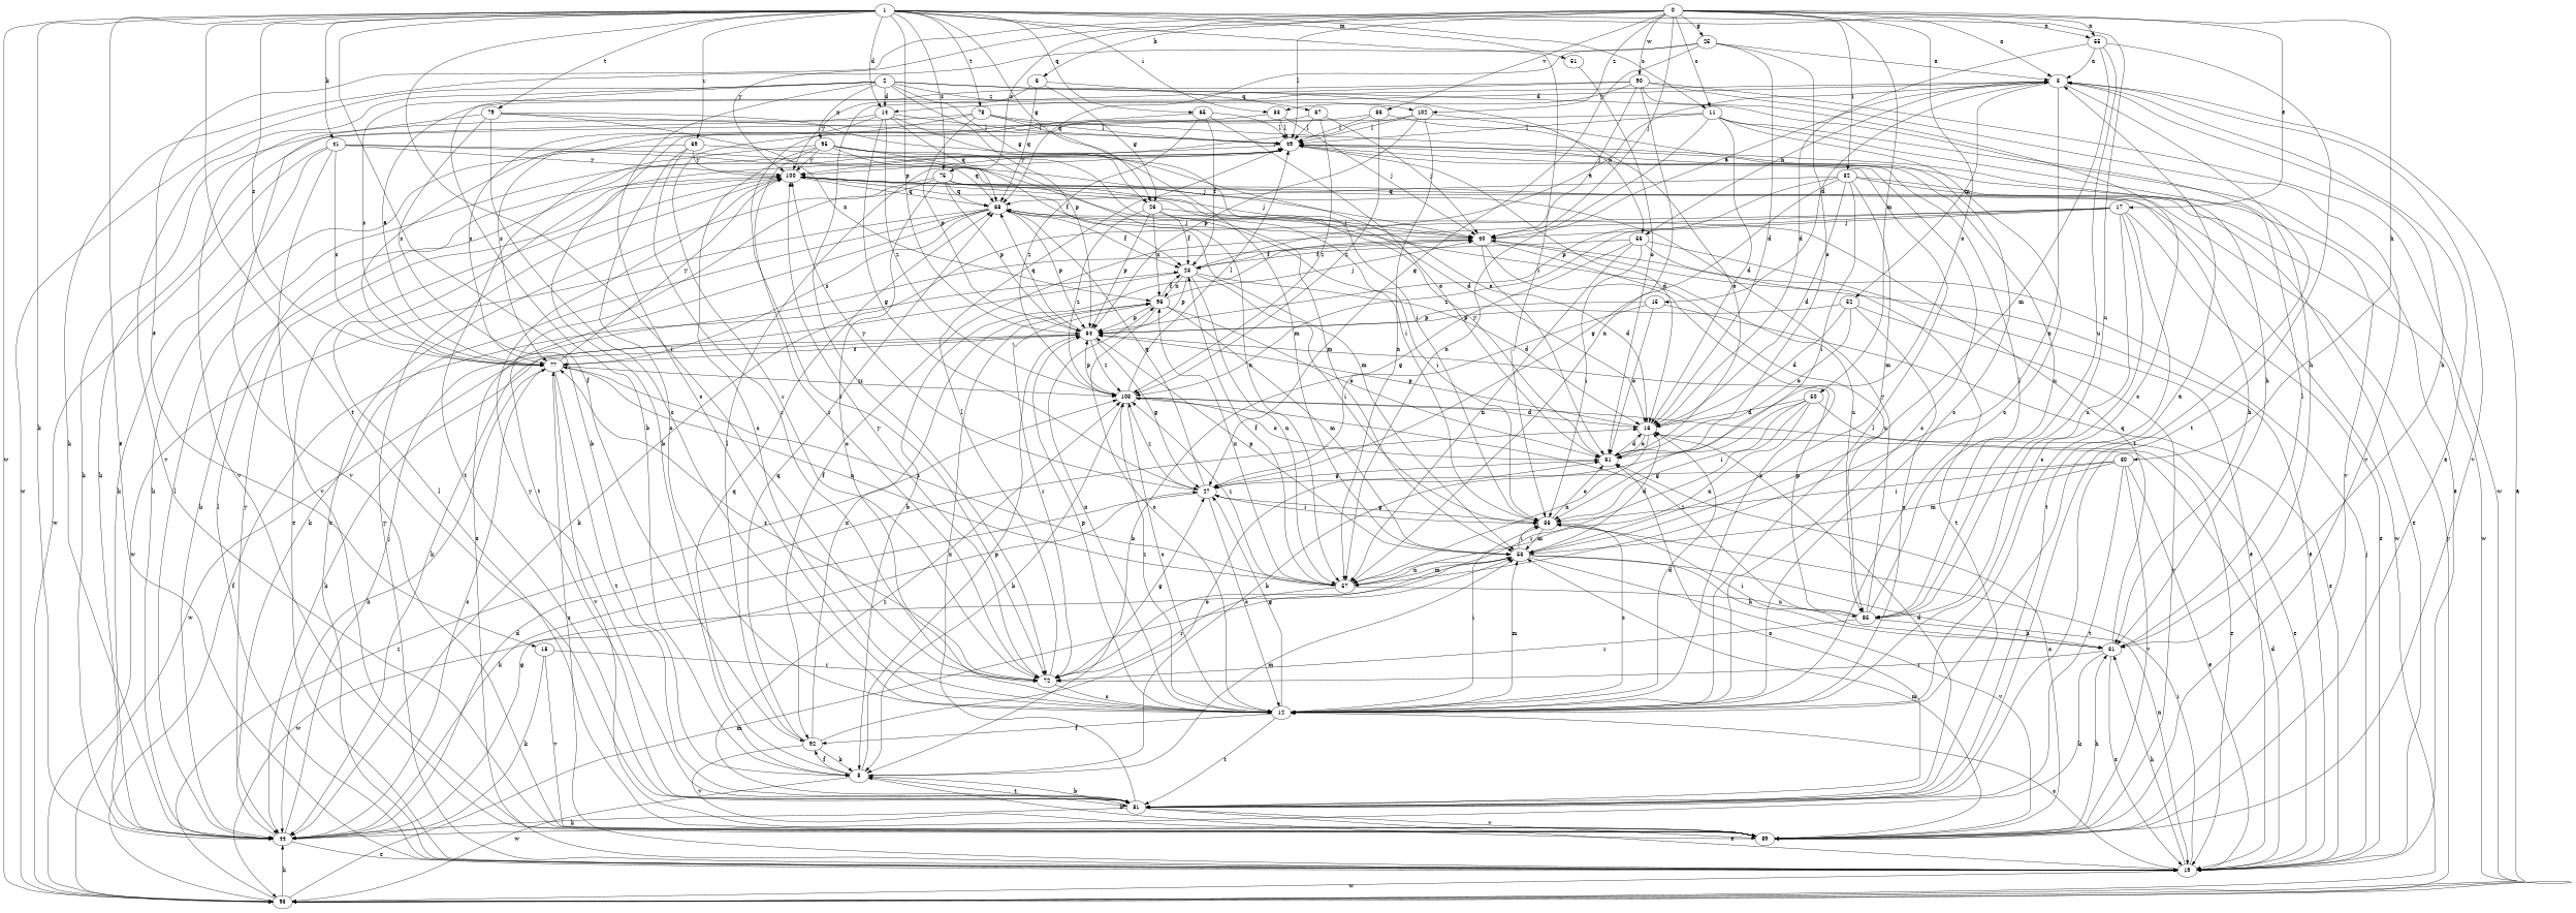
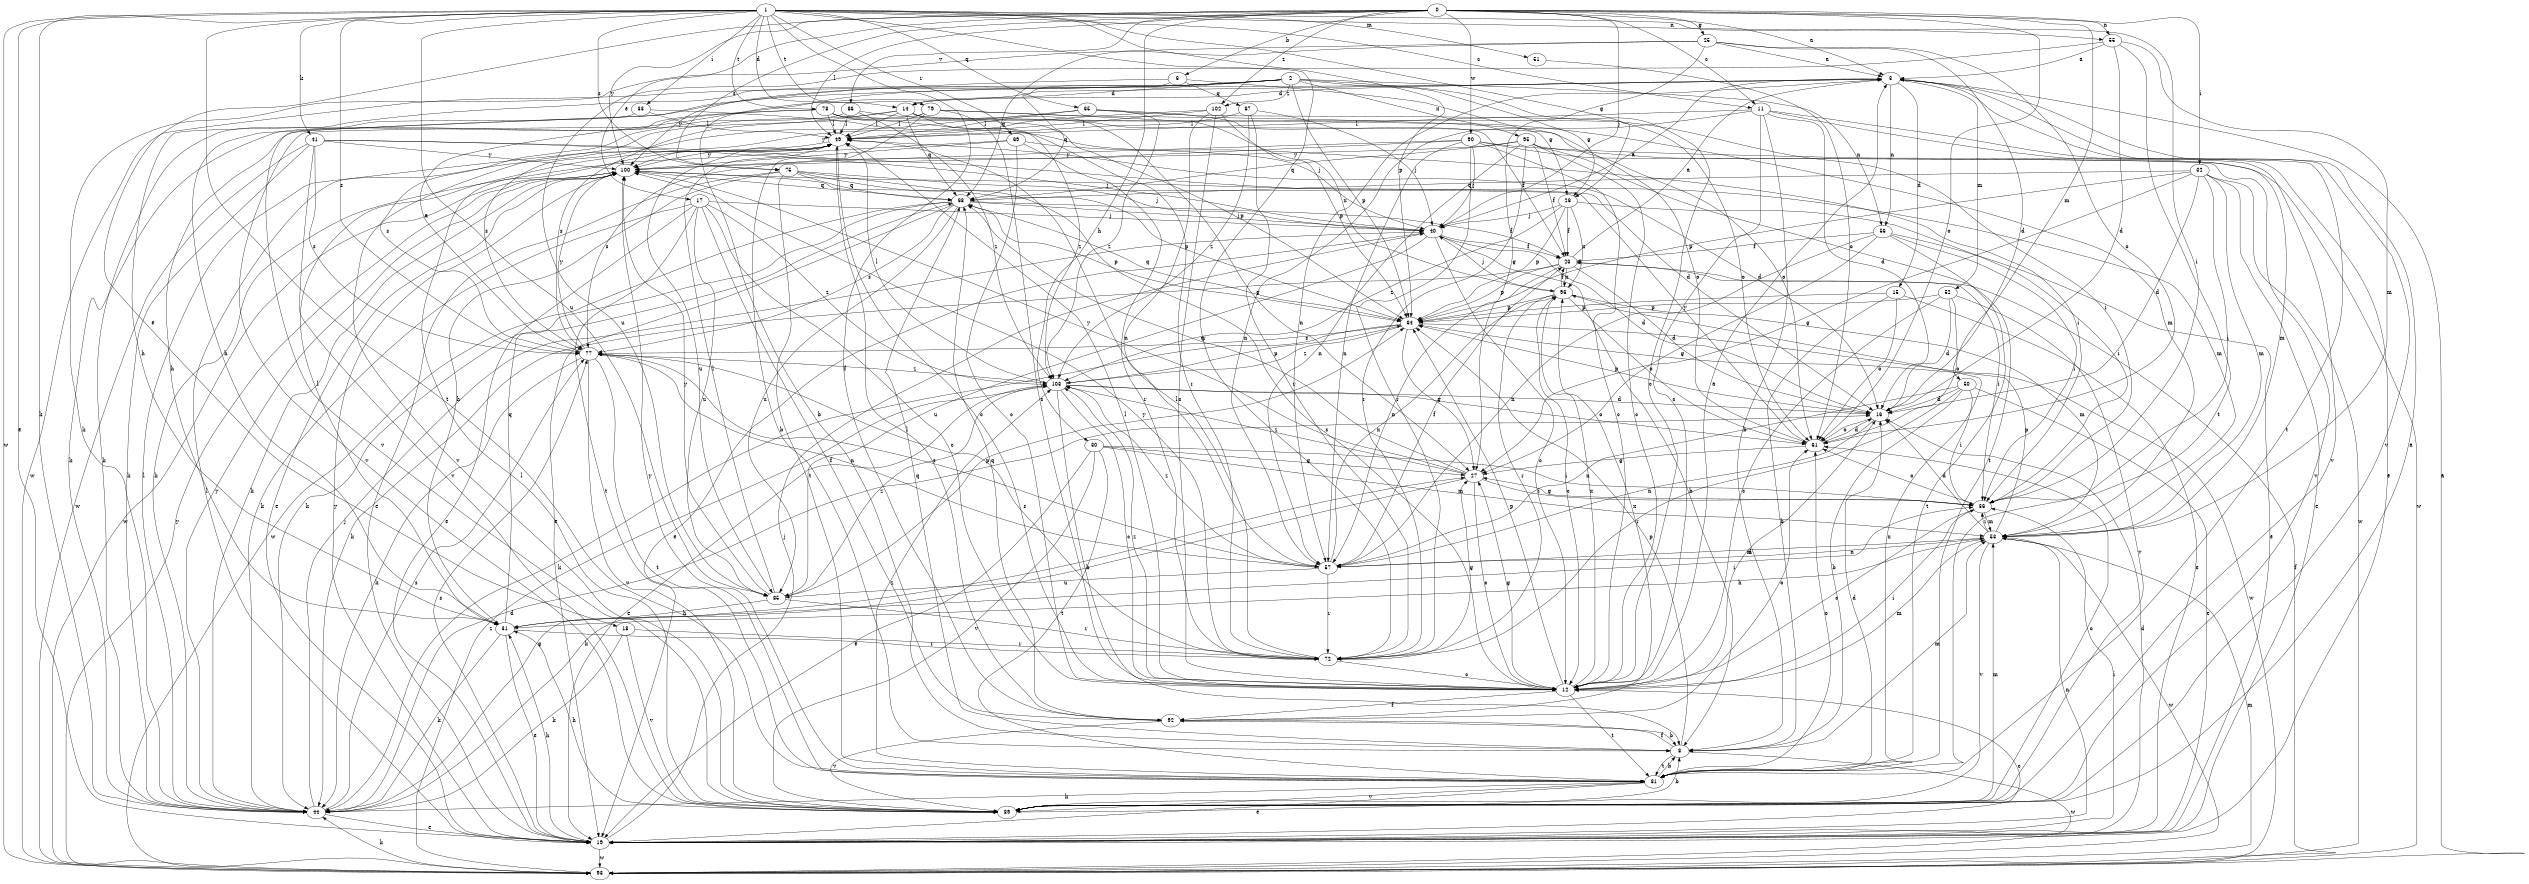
  strict digraph {
    0
    3
    6
    11
    17
    18
    25
    30
    32
    40
    49
    50
    55
    61
    75
    86
    90
    100
    102
    14
    81
    31
    56
    89
    15
    52
    57
    26
    67
    68
    19
    8
    12
    16
    n35 [label=92]
    44
    85
    103
    72
    27
    36
    53
    64
    93
    23
    77
    1
    33
    41
    51
    65
    69
    78
    79
    96
    2
    95
    0 -> 3 [label=a]
    0 -> 6 [label=b]
    0 -> 11 [label=c]
    0 -> 17 [label=e]
    0 -> 18 [label=e]
    0 -> 25 [label=g]
    0 -> 30 [label=h]
    0 -> 32 [label=i]
    0 -> 40 [label=j]
    0 -> 49 [label=l]
    0 -> 50 [label=m]
    0 -> 55 [label=n]
    0 -> 61 [label=o]
    0 -> 75 [label=s]
    0 -> 86 [label=v]
    0 -> 90 [label=w]
    0 -> 100 [label=y]
    0 -> 102 [label=z]
    3 -> 14 [label=d]
    3 -> 81 [label=t]
    3 -> 31 [label=h]
    3 -> 56 [label=n]
    3 -> 89 [label=v]
    3 -> 15 [label=d]
    3 -> 52 [label=m]
    3 -> 57 [label=n]
    6 -> 100 [label=y]
    6 -> 26 [label=g]
    6 -> 67 [label=q]
    6 -> 68 [label=q]
    11 -> 49 [label=l]
    11 -> 89 [label=v]
    11 -> 57 [label=n]
    11 -> 19 [label=e]
    11 -> 8 [label=b]
    11 -> 12 [label=c]
    11 -> 16 [label=d]
    17 -> 40 [label=j]
    17 -> 81 [label=t]
    17 -> 19 [label=e]
    17 -> 12 [label=c]
    17 -> n35 [label=f]
    17 -> 44 [label=k]
    17 -> 85 [label=u]
    17 -> 103 [label=z]
    18 -> 89 [label=v]
    18 -> 44 [label=k]
    18 -> 72 [label=r]
    25 -> 3 [label=a]
    25 -> 61 [label=o]
    25 -> 68 [label=q]
    25 -> 16 [label=d]
    25 -> 44 [label=k]
    25 -> 27 [label=g]
    30 -> 81 [label=t]
    30 -> 89 [label=v]
    30 -> 19 [label=e]
    30 -> 27 [label=g]
    30 -> 36 [label=i]
    30 -> 53 [label=m]
    32 -> 68 [label=q]
    32 -> 19 [label=e]
    32 -> 16 [label=d]
    32 -> 27 [label=g]
    32 -> 36 [label=i]
    32 -> 53 [label=m]
    32 -> 64 [label=p]
    32 -> 93 [label=w]
    40 -> 3 [label=a]
    40 -> 19 [label=e]
    40 -> 8 [label=b]
    40 -> 12 [label=c]
    40 -> 16 [label=d]
    40 -> 85 [label=u]
    40 -> 23 [label=f]
    49 -> 100 [label=y]
    49 -> 12 [label=c]
    49 -> 16 [label=d]
    49 -> 85 [label=u]
    50 -> 57 [label=n]
    50 -> 19 [label=e]
    50 -> 8 [label=b]
    50 -> 16 [label=d]
    50 -> 72 [label=r]
    50 -> 36 [label=i]
    55 -> 3 [label=a]
    55 -> 81 [label=t]
    55 -> 16 [label=d]
    55 -> 85 [label=u]
    55 -> 53 [label=m]
    61 -> 100 [label=y]
    61 -> 16 [label=d]
    61 -> 27 [label=g]
    75 -> 40 [label=j]
    75 -> 81 [label=t]
    75 -> 31 [label=h]
    75 -> 68 [label=q]
    75 -> 19 [label=e]
-   75 -> 12 [label=c]
+   75 -> 12 [label=s]
    75 -> 64 [label=p]
    86 -> 49 [label=l]
    86 -> 61 [label=o]
    86 -> 103 [label=z]
    86 -> 77 [label=s]
    90 -> 40 [label=j]
-   90 -> 33 [label=y]
+   90 -> 100 [label=y]
    90 -> 89 [label=v]
    90 -> 57 [label=n]
    90 -> 12 [label=c]
    90 -> 72 [label=r]
    90 -> 93 [label=w]
    90 -> 77 [label=s]
    100 -> 68 [label=q]
    100 -> 19 [label=e]
    100 -> 44 [label=k]
    100 -> 53 [label=m]
    100 -> 93 [label=w]
    102 -> 49 [label=l]
    102 -> 100 [label=y]
    102 -> 57 [label=n]
    102 -> 12 [label=c]
    102 -> 64 [label=p]
    14 -> 49 [label=l]
    14 -> 89 [label=v]
    14 -> 68 [label=q]
    14 -> 103 [label=z]
    14 -> 27 [label=g]
    14 -> 36 [label=i]
    14 -> 77 [label=s]
    81 -> 61 [label=o]
    81 -> 100 [label=y]
    81 -> 89 [label=v]
    81 -> 19 [label=e]
    81 -> 8 [label=b]
    81 -> 16 [label=d]
    81 -> 44 [label=k]
    81 -> 103 [label=z]
    81 -> 96 [label=x]
    31 -> 49 [label=l]
    31 -> 68 [label=q]
    31 -> 19 [label=e]
    31 -> 44 [label=k]
    31 -> 72 [label=r]
    31 -> 36 [label=i]
    56 -> 81 [label=t]
    56 -> 57 [label=n]
    56 -> 19 [label=e]
    56 -> 27 [label=g]
    56 -> 36 [label=i]
    56 -> 23 [label=f]
    89 -> 3 [label=a]
    89 -> 49 [label=l]
    89 -> 61 [label=o]
    89 -> 31 [label=h]
    89 -> 8 [label=b]
    89 -> 53 [label=m]
    15 -> 61 [label=o]
    15 -> 19 [label=e]
    15 -> 8 [label=b]
    15 -> 64 [label=p]
    52 -> 61 [label=o]
    52 -> 89 [label=v]
    52 -> 12 [label=c]
    52 -> 16 [label=d]
    52 -> 64 [label=p]
    57 -> 85 [label=u]
    57 -> 103 [label=z]
    57 -> 72 [label=r]
    57 -> 53 [label=m]
    57 -> 23 [label=f]
    57 -> 77 [label=s]
    57 -> 96 [label=x]
    26 -> 40 [label=j]
    26 -> 103 [label=z]
    26 -> 36 [label=i]
    26 -> 64 [label=p]
    26 -> 23 [label=f]
    26 -> 96 [label=x]
    67 -> 40 [label=j]
    67 -> 49 [label=l]
    67 -> 103 [label=z]
    67 -> 72 [label=r]
    68 -> 40 [label=j]
    68 -> 19 [label=e]
    68 -> 44 [label=k]
    68 -> 85 [label=u]
    68 -> 64 [label=p]
    68 -> 93 [label=w]
    68 -> 23 [label=f]
    68 -> 77 [label=s]
    19 -> 40 [label=j]
    19 -> 49 [label=l]
    19 -> 100 [label=y]
    19 -> 31 [label=h]
    19 -> 12 [label=c]
    19 -> 16 [label=d]
    19 -> 36 [label=i]
    19 -> 93 [label=w]
    19 -> 77 [label=s]
    8 -> 81 [label=t]
    8 -> 68 [label=q]
    8 -> n35 [label=f]
    8 -> 53 [label=m]
    8 -> 64 [label=p]
    8 -> 93 [label=w]
    12 -> 3 [label=a]
    12 -> 49 [label=l]
    12 -> 81 [label=t]
    12 -> 16 [label=d]
    12 -> n35 [label=f]
    12 -> 103 [label=z]
    12 -> 27 [label=g]
    12 -> 36 [label=i]
    12 -> 53 [label=m]
    12 -> 64 [label=p]
    12 -> 96 [label=x]
    16 -> 61 [label=o]
    16 -> 57 [label=n]
    16 -> 64 [label=p]
    n35 -> 49 [label=l]
    n35 -> 61 [label=o]
    n35 -> 89 [label=v]
    n35 -> 68 [label=q]
    n35 -> 8 [label=b]
    n35 -> 96 [label=x]
    44 -> 40 [label=j]
    44 -> 49 [label=l]
    44 -> 100 [label=y]
    44 -> 19 [label=e]
    44 -> 16 [label=d]
    44 -> 27 [label=g]
    44 -> 77 [label=s]
    85 -> 49 [label=l]
    85 -> 100 [label=y]
    85 -> 31 [label=h]
    85 -> 103 [label=z]
    85 -> 72 [label=r]
    85 -> 64 [label=p]
    103 -> 49 [label=l]
    103 -> 61 [label=o]
    103 -> 19 [label=e]
    103 -> 8 [label=b]
    103 -> 12 [label=c]
    103 -> 16 [label=d]
    103 -> 64 [label=p]
    72 -> 49 [label=l]
    72 -> 100 [label=y]
    72 -> 12 [label=c]
    72 -> 27 [label=g]
    72 -> 77 [label=s]
    27 -> 100 [label=y]
    27 -> 68 [label=q]
    27 -> 12 [label=c]
    27 -> 44 [label=k]
    27 -> 103 [label=z]
    27 -> 36 [label=i]
    36 -> 61 [label=o]
    36 -> 12 [label=c]
    36 -> 27 [label=g]
    36 -> 53 [label=m]
    53 -> 31 [label=h]
    53 -> 89 [label=v]
    53 -> 57 [label=n]
    53 -> 19 [label=n]
    53 -> 16 [label=d]
    53 -> 36 [label=i]
    53 -> 64 [label=p]
    53 -> 93 [label=w]
    64 -> 68 [label=q]
    64 -> 44 [label=k]
    64 -> 103 [label=z]
    64 -> 27 [label=g]
    64 -> 93 [label=w]
    64 -> 77 [label=s]
    93 -> 3 [label=a]
    93 -> 100 [label=y]
    93 -> 44 [label=k]
    93 -> 103 [label=z]
    93 -> 53 [label=m]
    93 -> 23 [label=f]
    23 -> 3 [label=a]
    23 -> 57 [label=n]
    23 -> 16 [label=d]
    23 -> 44 [label=k]
    23 -> 36 [label=i]
    23 -> 64 [label=p]
    23 -> 96 [label=x]
    77 -> 3 [label=a]
    77 -> 100 [label=y]
    77 -> 81 [label=t]
    77 -> 89 [label=v]
    77 -> 57 [label=n]
    77 -> 44 [label=k]
    77 -> 103 [label=z]
    1 -> 11 [label=c]
    1 -> 55 [label=n]
    1 -> 75 [label=s]
    1 -> 14 [label=d]
    1 -> 81 [label=t]
    1 -> 26 [label=g]
    1 -> 19 [label=e]
    1 -> n35 [label=f]
    1 -> 44 [label=k]
    1 -> 85 [label=u]
    1 -> 72 [label=r]
    1 -> 36 [label=i]
    1 -> 64 [label=p]
    1 -> 93 [label=w]
    1 -> 77 [label=s]
    1 -> 33 [label=i]
    1 -> 41 [label=k]
    1 -> 51 [label=m]
    1 -> 65 [label=q]
    1 -> 69 [label=r]
    1 -> 78 [label=t]
    1 -> 79 [label=t]
    33 -> 40 [label=j]
    33 -> 49 [label=l]
    33 -> 44 [label=k]
    41 -> 40 [label=j]
    41 -> 100 [label=y]
    41 -> 89 [label=v]
    41 -> 16 [label=d]
    41 -> 44 [label=k]
    41 -> 93 [label=w]
    41 -> 77 [label=s]
    51 -> 61 [label=o]
    65 -> 49 [label=l]
    65 -> 61 [label=o]
    65 -> 103 [label=z]
    65 -> 23 [label=f]
    65 -> 77 [label=s]
    69 -> 100 [label=y]
    69 -> 12 [label=c]
    69 -> 44 [label=k]
    69 -> 72 [label=r]
    69 -> 36 [label=i]
    78 -> 49 [label=l]
    78 -> 31 [label=h]
    78 -> 44 [label=k]
    78 -> 72 [label=r]
    78 -> 53 [label=m]
    78 -> 64 [label=p]
    79 -> 49 [label=l]
    79 -> 61 [label=o]
    79 -> 89 [label=v]
    79 -> 8 [label=b]
    79 -> 12 [label=c]
    79 -> 96 [label=x]
    96 -> 40 [label=j]
    96 -> 61 [label=o]
    96 -> 12 [label=c]
    96 -> 72 [label=r]
    96 -> 53 [label=m]
    96 -> 64 [label=p]
    96 -> 23 [label=f]
    2 -> 102 [label=z]
    2 -> 14 [label=d]
    2 -> 31 [label=h]
    2 -> 56 [label=n]
    2 -> 89 [label=v]
    2 -> 26 [label=g]
    2 -> 8 [label=b]
    2 -> 12 [label=c]
    2 -> 64 [label=p]
    2 -> 93 [label=w]
    2 -> 95 [label=x]
    95 -> 100 [label=y]
    95 -> 81 [label=t]
    95 -> 57 [label=n]
    95 -> 68 [label=q]
    95 -> 12 [label=c]
    95 -> 72 [label=r]
    95 -> 53 [label=m]
    95 -> 23 [label=f]
  }
